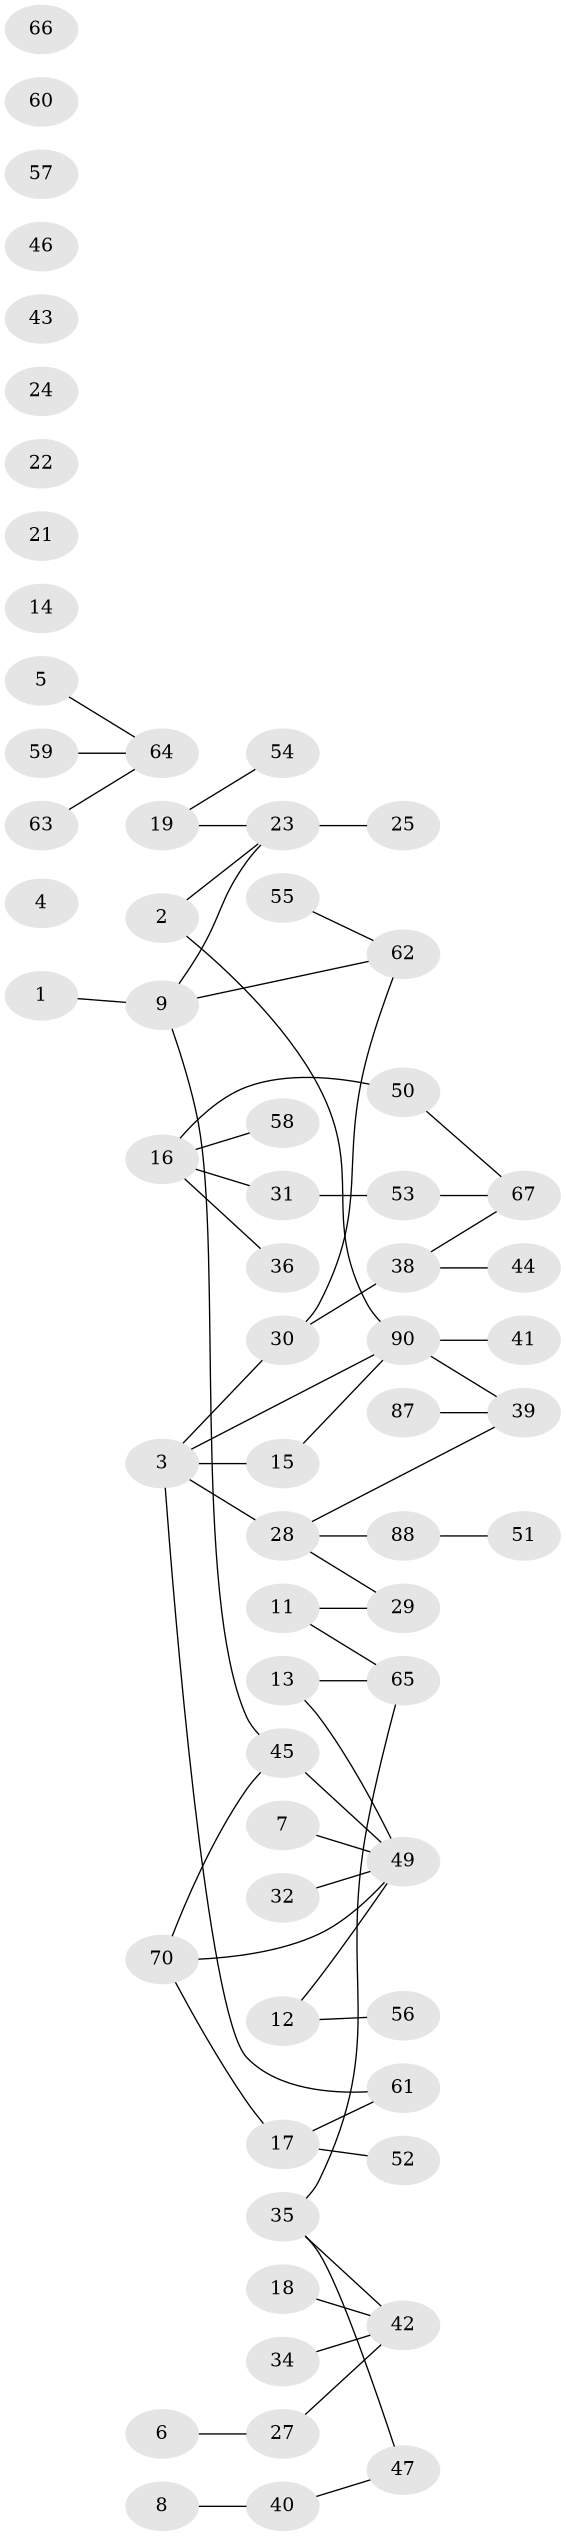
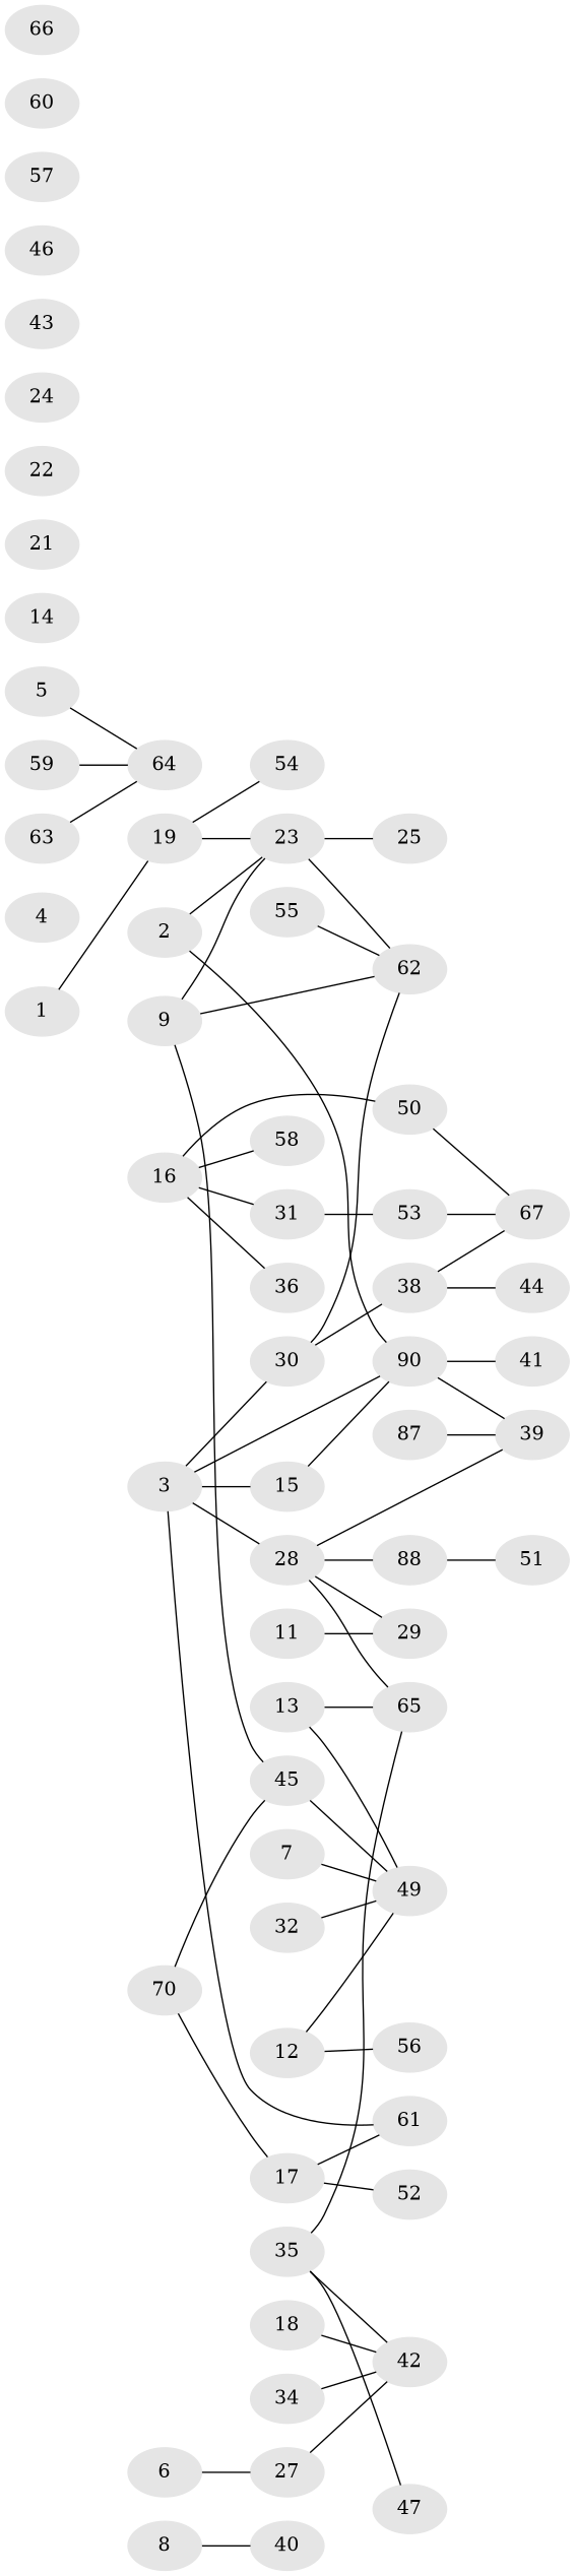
  graph {
    rankdir=LR
    node [color=gray90 style=filled]
    1
    9
    23
    45
    62
    n6 [label=90]
    2
    39
    41
    25
    3
    15
    28
    30
    61
    29
    65
    n18 [label=88]
    38
    4
    5
    64
    6
    27
    13
    49
    42
    7
    8
    40
    47
    17
    52
    n34 [label=70]
    11
    12
    56
    14
    16
    31
    36
    50
    58
    53
    67
    18
    19
    54
    21
    22
    24
    51
    44
    32
    34
    35
    n57 [label=87]
    43
    46
    55
    57
    59
    60
    63
    66
-   1 -- 9
+   1 -- 19
    9 -- 23
    9 -- 45
    9 -- 62
+   23 -- 62
    23 -- 25
    45 -- 49
    n6 -- 39
    n6 -- 41
    2 -- 23
    2 -- n6
    3 -- n6
    3 -- 15
    3 -- 28
    3 -- 30
    3 -- 61
    15 -- n6
    28 -- 39
    28 -- 29
-   11 -- 65
+   28 -- 65
    28 -- n18
    30 -- 62
    30 -- 38
    n18 -- 51
    38 -- 67
    38 -- 44
    5 -- 64
    6 -- 27
    27 -- 42
    13 -- 65
    13 -- 49
    7 -- 49
    8 -- 40
-   40 -- 47
    17 -- 61
    17 -- 52
    n34 -- 45
-   n34 -- 49
    n34 -- 17
    11 -- 29
    12 -- 49
    12 -- 56
    16 -- 31
    16 -- 36
    16 -- 50
    16 -- 58
    31 -- 53
    50 -- 67
    53 -- 67
    18 -- 42
    19 -- 23
    19 -- 54
    32 -- 49
    34 -- 42
    35 -- 65
    35 -- 42
    35 -- 47
    n57 -- 39
    55 -- 62
    59 -- 64
    63 -- 64
  }
